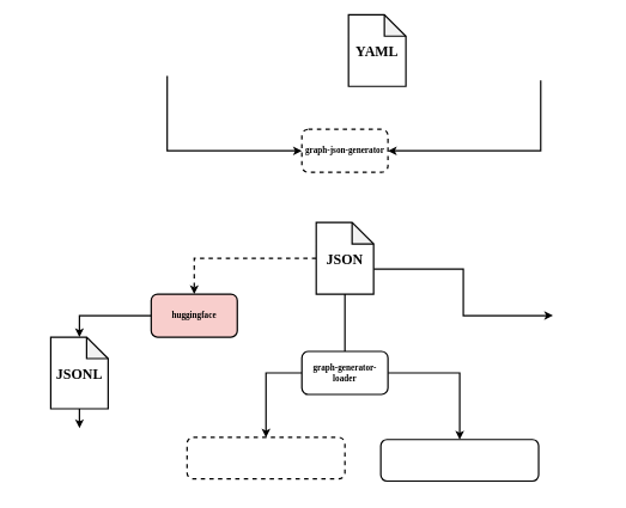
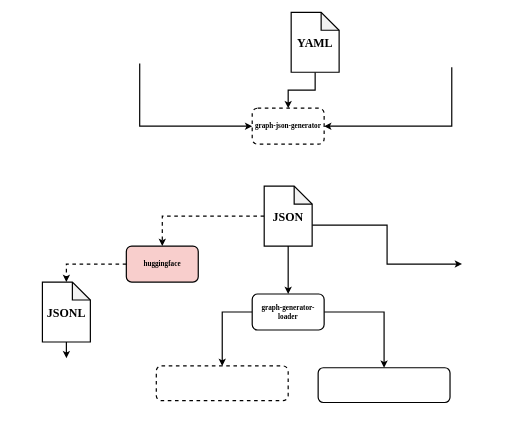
  <mxCell id="0" />
  <mxCell id="1" parent="0" />
  <mxCell id="2" value="graph-json-generator" style="rounded=1;whiteSpace=wrap;html=1;fontFamily=Poppins;fontSource=https%3A%2F%2Ffonts.googleapis.com%2Fcss%3Ffamily%3DPoppins;fontStyle=1;strokeWidth=2;dashed=1;" parent="1" vertex="1"><mxGeometry x="420" y="180" width="120" height="60" as="geometry" /></mxCell>
  <mxCell id="3" style="edgeStyle=orthogonalEdgeStyle;rounded=0;orthogonalLoop=1;jettySize=auto;html=1;exitX=0;exitY=0.5;exitDx=0;exitDy=0;exitPerimeter=0;entryX=0.5;entryY=0;entryDx=0;entryDy=0;strokeWidth=2;fontStyle=1;dashed=1;" parent="1" source="6" target="10" edge="1"><mxGeometry relative="1" as="geometry" /></mxCell>
- <mxCell id="4" style="edgeStyle=orthogonalEdgeStyle;rounded=0;orthogonalLoop=1;jettySize=auto;html=1;exitX=0.5;exitY=1;exitDx=0;exitDy=0;exitPerimeter=0;strokeWidth=2;fontStyle=1;endArrow=none;" parent="1" source="6" target="9" edge="1"><mxGeometry relative="1" as="geometry" /></mxCell>
+ <mxCell id="4" style="edgeStyle=orthogonalEdgeStyle;rounded=0;orthogonalLoop=1;jettySize=auto;html=1;exitX=0.5;exitY=1;exitDx=0;exitDy=0;exitPerimeter=0;strokeWidth=2;fontStyle=1" parent="1" source="6" target="9" edge="1"><mxGeometry relative="1" as="geometry" /></mxCell>
  <mxCell id="5" style="edgeStyle=orthogonalEdgeStyle;rounded=0;orthogonalLoop=1;jettySize=auto;html=1;exitX=0;exitY=0;exitDx=80;exitDy=65;exitPerimeter=0;strokeWidth=2;fontStyle=1" parent="1" source="6" target="23" edge="1"><mxGeometry relative="1" as="geometry"><mxPoint x="790" y="375" as="targetPoint" /></mxGeometry></mxCell>
  <mxCell id="6" value="&lt;font style=&quot;font-size: 20px;&quot;&gt;JSON&lt;/font&gt;" style="shape=note;whiteSpace=wrap;html=1;backgroundOutline=1;darkOpacity=0.05;fontFamily=Poppins;fontSource=https%3A%2F%2Ffonts.googleapis.com%2Fcss%3Ffamily%3DPoppins;fontStyle=1;strokeWidth=2;" parent="1" vertex="1"><mxGeometry x="440" y="310" width="80" height="100" as="geometry" /></mxCell>
  <mxCell id="7" style="edgeStyle=orthogonalEdgeStyle;rounded=0;orthogonalLoop=1;jettySize=auto;html=1;exitX=0;exitY=0.5;exitDx=0;exitDy=0;entryX=0.5;entryY=0;entryDx=0;entryDy=0;strokeWidth=2;fontStyle=1" parent="1" source="9" target="19" edge="1"><mxGeometry relative="1" as="geometry" /></mxCell>
  <mxCell id="8" style="edgeStyle=orthogonalEdgeStyle;rounded=0;orthogonalLoop=1;jettySize=auto;html=1;exitX=1;exitY=0.5;exitDx=0;exitDy=0;entryX=0.5;entryY=0;entryDx=0;entryDy=0;strokeWidth=2;fontStyle=1" parent="1" source="9" target="22" edge="1"><mxGeometry relative="1" as="geometry" /></mxCell>
  <mxCell id="9" value="graph-generator-loader" style="rounded=1;whiteSpace=wrap;html=1;fontFamily=Poppins;fontSource=https%3A%2F%2Ffonts.googleapis.com%2Fcss%3Ffamily%3DPoppins;fontStyle=1;strokeWidth=2;" parent="1" vertex="1"><mxGeometry x="420" y="490" width="120" height="60" as="geometry" /></mxCell>
  <mxCell id="10" value="huggingface" style="rounded=1;whiteSpace=wrap;html=1;fontFamily=Poppins;fontSource=https%3A%2F%2Ffonts.googleapis.com%2Fcss%3Ffamily%3DPoppins;fontStyle=1;strokeWidth=2;fillColor=#f8cecc;" parent="1" vertex="1"><mxGeometry x="210" y="410" width="120" height="60" as="geometry" /></mxCell>
+ <mxCell id="11" style="edgeStyle=orthogonalEdgeStyle;rounded=0;orthogonalLoop=1;jettySize=auto;html=1;exitX=0.5;exitY=1;exitDx=0;exitDy=0;exitPerimeter=0;strokeWidth=2;fontStyle=1" parent="1" source="12" target="2" edge="1"><mxGeometry relative="1" as="geometry" /></mxCell>
  <mxCell id="12" value="&lt;font style=&quot;font-size: 20px;&quot;&gt;YAML&lt;/font&gt;" style="shape=note;whiteSpace=wrap;html=1;backgroundOutline=1;darkOpacity=0.05;fontFamily=Poppins;fontSource=https%3A%2F%2Ffonts.googleapis.com%2Fcss%3Ffamily%3DPoppins;fontStyle=1;strokeWidth=2;" parent="1" vertex="1"><mxGeometry x="485" y="20" width="80" height="100" as="geometry" /></mxCell>
  <mxCell id="13" value="" style="shape=image;verticalLabelPosition=bottom;labelBackgroundColor=default;verticalAlign=top;aspect=fixed;imageAspect=0;image=https://repository-images.githubusercontent.com/250213286/d6f09c00-7066-11eb-88ac-0b319e59658a;fontFamily=Poppins;fontSource=https%3A%2F%2Ffonts.googleapis.com%2Fcss%3Ffamily%3DPoppins;fontStyle=1;strokeWidth=2;" parent="1" vertex="1"><mxGeometry x="20" y="597" width="180" height="90" as="geometry" /></mxCell>
  <mxCell id="14" style="edgeStyle=orthogonalEdgeStyle;rounded=0;orthogonalLoop=1;jettySize=auto;html=1;exitX=0.5;exitY=1;exitDx=0;exitDy=0;exitPerimeter=0;strokeWidth=2;fontStyle=1" parent="1" source="15" target="13" edge="1"><mxGeometry relative="1" as="geometry" /></mxCell>
  <mxCell id="15" value="&lt;font style=&quot;font-size: 20px;&quot;&gt;JSONL&lt;/font&gt;" style="shape=note;whiteSpace=wrap;html=1;backgroundOutline=1;darkOpacity=0.05;fontFamily=Poppins;fontSource=https%3A%2F%2Ffonts.googleapis.com%2Fcss%3Ffamily%3DPoppins;fontStyle=1;strokeWidth=2;" parent="1" vertex="1"><mxGeometry x="70" y="470" width="80" height="100" as="geometry" /></mxCell>
- <mxCell id="16" style="edgeStyle=orthogonalEdgeStyle;rounded=0;orthogonalLoop=1;jettySize=auto;html=1;exitX=0;exitY=0.5;exitDx=0;exitDy=0;entryX=0.5;entryY=0;entryDx=0;entryDy=0;entryPerimeter=0;strokeWidth=2;fontStyle=1" parent="1" source="10" target="15" edge="1"><mxGeometry relative="1" as="geometry" /></mxCell>
+ <mxCell id="16" style="edgeStyle=orthogonalEdgeStyle;rounded=0;orthogonalLoop=1;jettySize=auto;html=1;exitX=0;exitY=0.5;exitDx=0;exitDy=0;entryX=0.5;entryY=0;entryDx=0;entryDy=0;entryPerimeter=0;strokeWidth=2;fontStyle=1;dashed=1;" parent="1" source="10" target="15" edge="1"><mxGeometry relative="1" as="geometry" /></mxCell>
  <mxCell id="17" value="" style="group;strokeWidth=2;fontStyle=1" parent="1" vertex="1" connectable="0"><mxGeometry x="260" y="610" width="220" height="58" as="geometry" /></mxCell>
  <mxCell id="18" value="" style="shape=image;verticalLabelPosition=bottom;labelBackgroundColor=default;verticalAlign=top;aspect=fixed;imageAspect=0;image=https://github.com/QubitPi/QubitPi/raw/master/img/arango-logo-with-text.png?raw=true;strokeWidth=2;fontStyle=1" parent="17" vertex="1"><mxGeometry x="8.65" y="3" width="202.7" height="50" as="geometry" /></mxCell>
  <mxCell id="19" value="" style="rounded=1;whiteSpace=wrap;html=1;fillColor=none;strokeWidth=2;dashed=1;fontStyle=1" parent="17" vertex="1"><mxGeometry width="220" height="58" as="geometry" /></mxCell>
  <mxCell id="20" value="" style="group;strokeWidth=2;fontStyle=1" parent="1" vertex="1" connectable="0"><mxGeometry x="530" y="610" width="220.0" height="64" as="geometry" /></mxCell>
  <mxCell id="21" value="" style="shape=image;verticalLabelPosition=bottom;labelBackgroundColor=default;verticalAlign=top;aspect=fixed;imageAspect=0;image=https://upload.wikimedia.org/wikipedia/commons/a/a5/Neo4j-logo2024color.png;strokeWidth=2;fontStyle=1" parent="20" vertex="1"><mxGeometry x="19.86" width="180.28" height="64" as="geometry" /></mxCell>
  <mxCell id="22" value="" style="rounded=1;whiteSpace=wrap;html=1;fillColor=none;strokeWidth=2;fontStyle=1" parent="20" vertex="1"><mxGeometry y="3" width="220" height="58" as="geometry" /></mxCell>
  <mxCell id="23" value="" style="shape=image;verticalLabelPosition=bottom;labelBackgroundColor=default;verticalAlign=top;aspect=fixed;imageAspect=0;image=https://upload.wikimedia.org/wikipedia/commons/thumb/c/c2/GitHub_Invertocat_Logo.svg/250px-GitHub_Invertocat_Logo.svg.png;strokeWidth=2;fontStyle=1" parent="1" vertex="1"><mxGeometry x="770" y="400" width="80" height="80" as="geometry" /></mxCell>
  <mxCell id="24" style="edgeStyle=orthogonalEdgeStyle;rounded=0;orthogonalLoop=1;jettySize=auto;html=1;exitX=0.5;exitY=1;exitDx=0;exitDy=0;entryX=0;entryY=0.5;entryDx=0;entryDy=0;strokeWidth=2;" edge="1" parent="1" source="25" target="2"><mxGeometry relative="1" as="geometry" /></mxCell>
  <mxCell id="25" value="" style="shape=image;verticalLabelPosition=bottom;labelBackgroundColor=default;verticalAlign=top;aspect=fixed;imageAspect=0;image=https://i0.wp.com/securityaffairs.com/wp-content/uploads/2024/10/image-13.png?fit=417,121&amp;ssl=1;" vertex="1" parent="1"><mxGeometry x="110" y="34.5" width="244.69" height="71" as="geometry" /></mxCell>
  <mxCell id="26" style="edgeStyle=orthogonalEdgeStyle;rounded=0;orthogonalLoop=1;jettySize=auto;html=1;exitX=0.5;exitY=1;exitDx=0;exitDy=0;entryX=1;entryY=0.5;entryDx=0;entryDy=0;strokeWidth=2;" edge="1" parent="1" source="27" target="2"><mxGeometry relative="1" as="geometry" /></mxCell>
  <mxCell id="27" value="" style="shape=image;verticalLabelPosition=bottom;labelBackgroundColor=default;verticalAlign=top;aspect=fixed;imageAspect=0;image=https://i.ebayimg.com/images/g/BEoAAOSwRlllRdVH/s-l1200.png;" vertex="1" parent="1"><mxGeometry x="655.85" y="28.5" width="194.15" height="83" as="geometry" /></mxCell>
